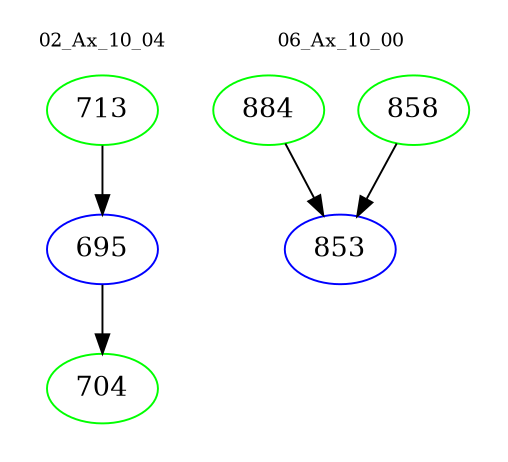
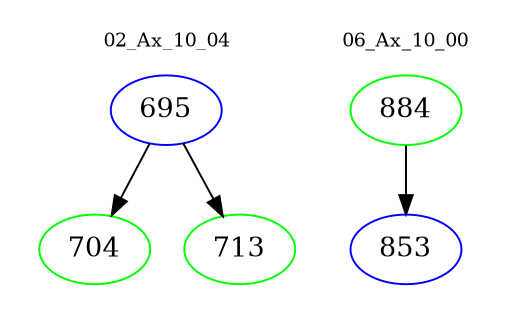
  digraph {
    node [color=green]
    edge [color=black]
    n1 [label=704]
    n2 [color=blue label=695]
    n3 [label=713]
-   n4 [label=858]
    n5 [color=blue label=853]
    n6 [label=884]
    subgraph cluster_1 {
      color=white
      fontsize=10
      label="02_Ax_10_04"
      n1
      n2
      n3
    }
    subgraph cluster_2 {
      color=white
      fontsize=10
      label="06_Ax_10_00"
-     n4
      n5
      n6
    }
    n2 -> n1
-   n3 -> n2
-   n4 -> n5
+   n2 -> n3
    n6 -> n5
  }
